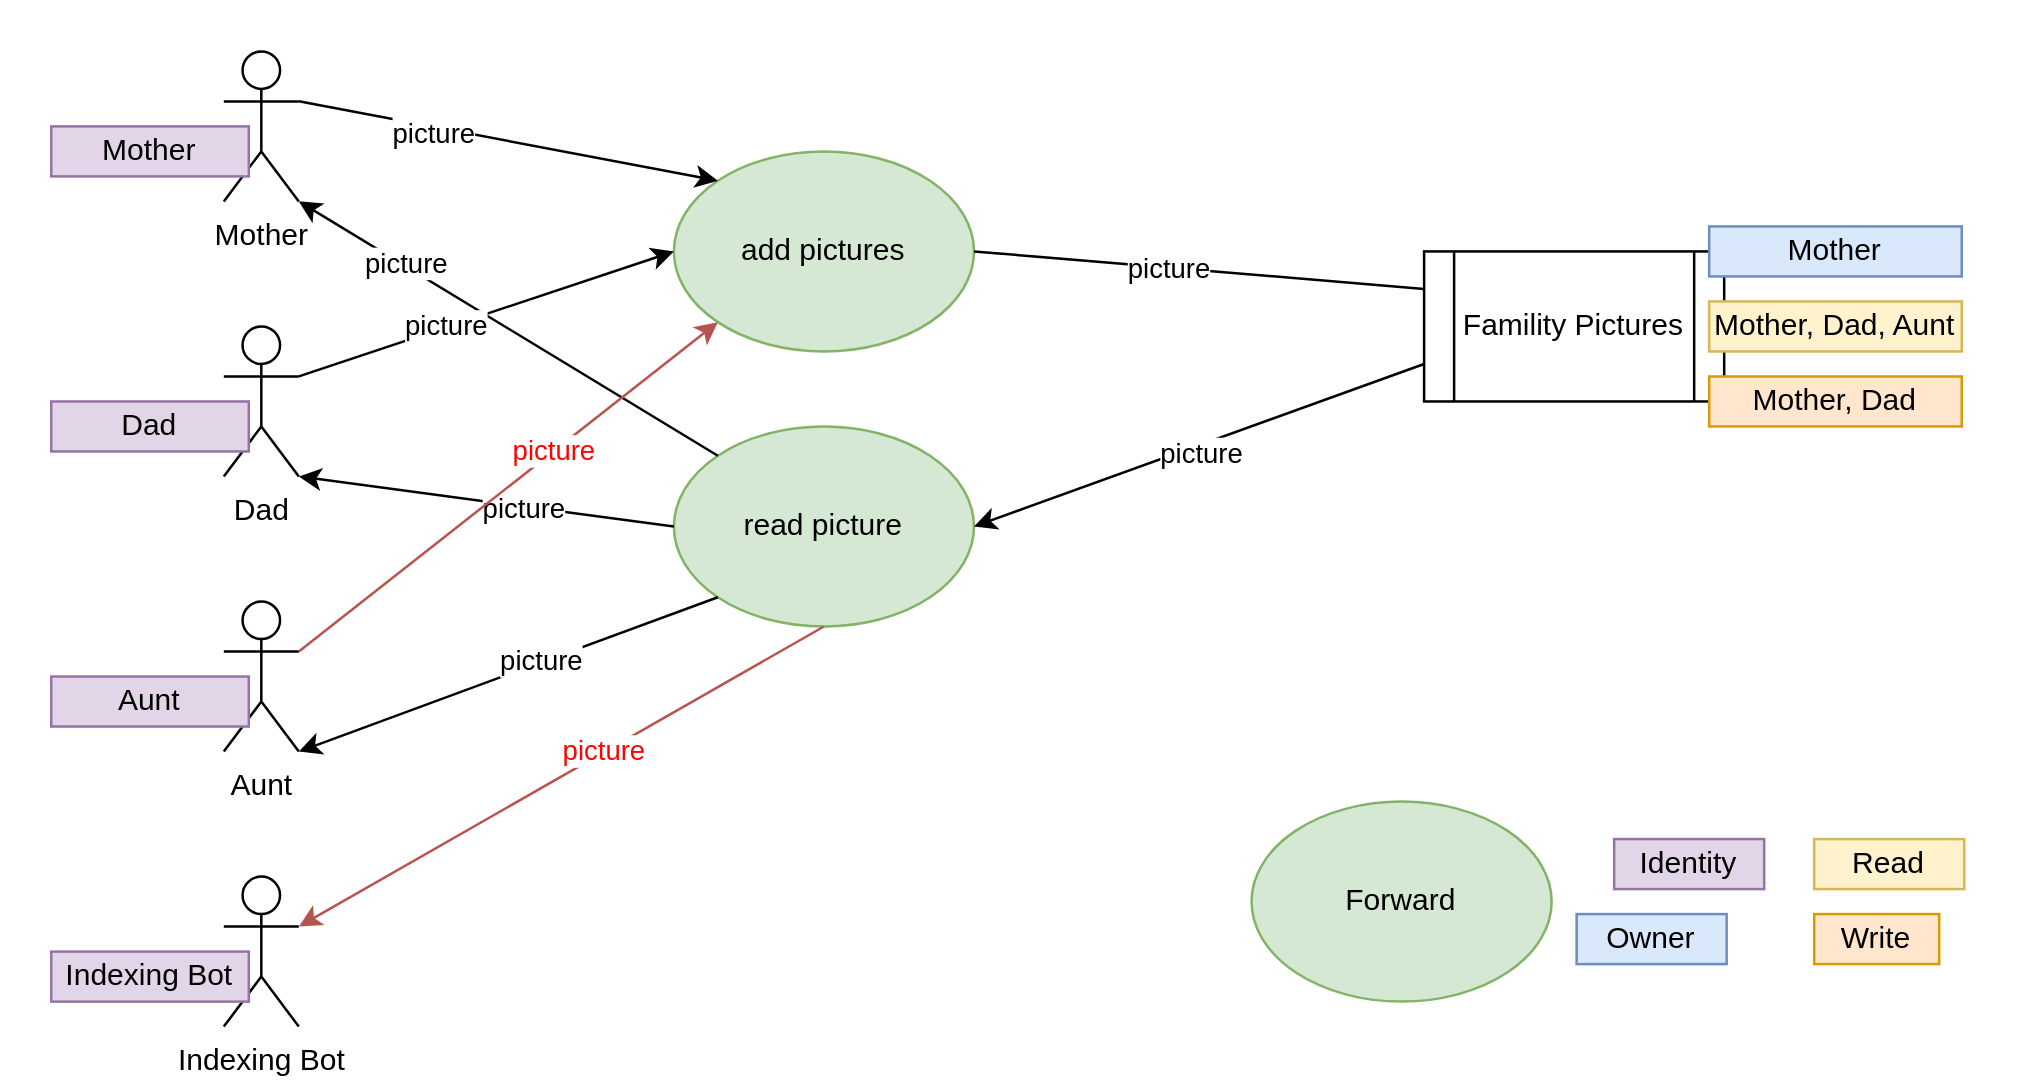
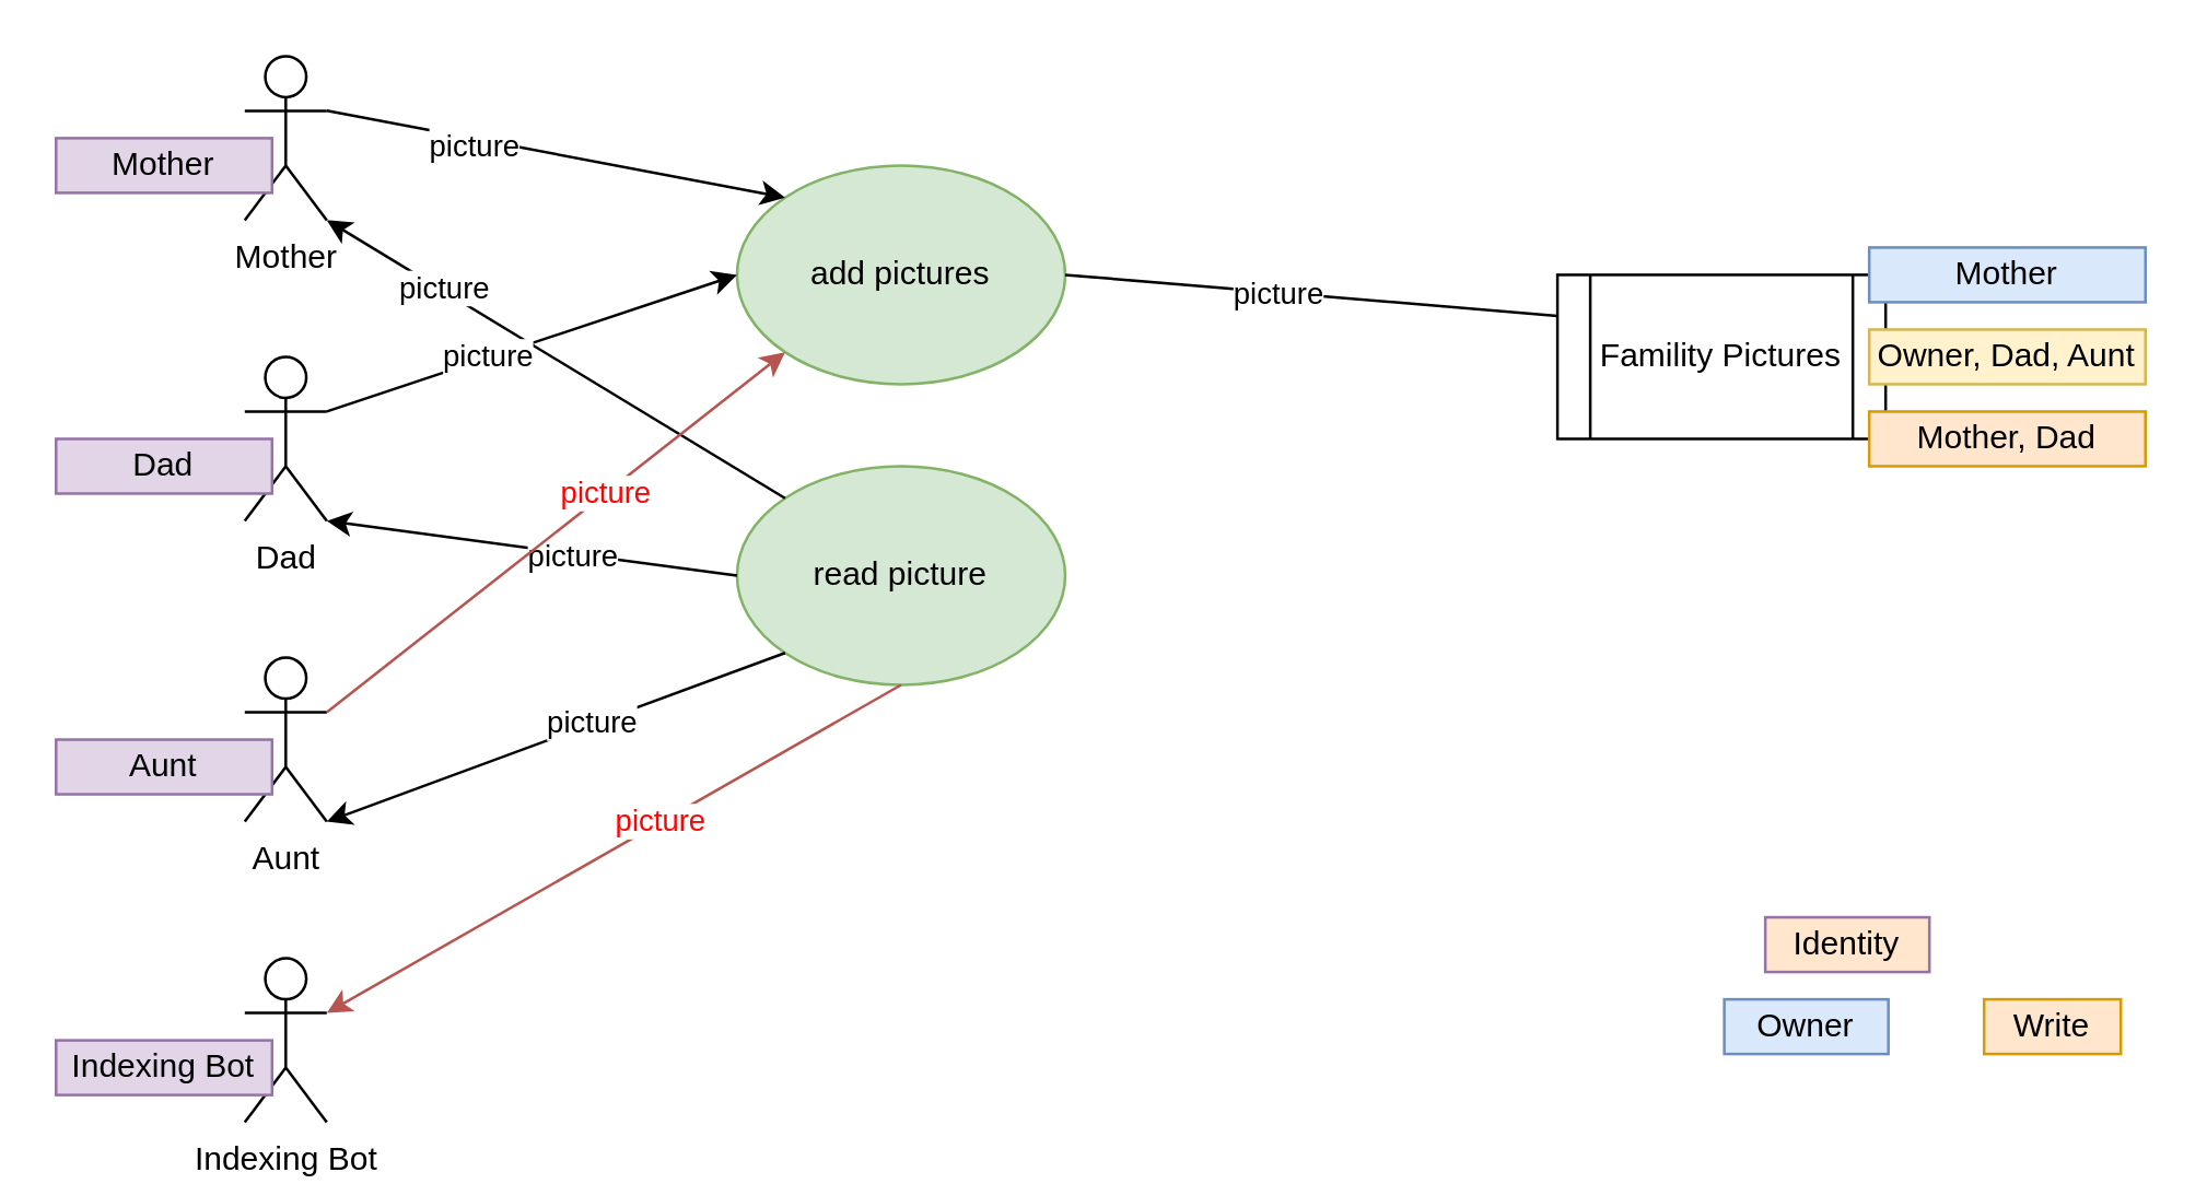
  <mxCell id="0" />
  <mxCell id="1" parent="0" />
  <mxCell id="2" value="Dad" style="shape=umlActor;verticalLabelPosition=bottom;verticalAlign=top;html=1;outlineConnect=0;" parent="1" vertex="1"><mxGeometry x="89" y="130" width="30" height="60" as="geometry" /></mxCell>
  <mxCell id="3" value="Famility Pictures" style="shape=process;whiteSpace=wrap;html=1;backgroundOutline=1;" parent="1" vertex="1"><mxGeometry x="569" y="100" width="120" height="60" as="geometry" /></mxCell>
  <mxCell id="4" value="Mother" style="shape=umlActor;verticalLabelPosition=bottom;verticalAlign=top;html=1;outlineConnect=0;" parent="1" vertex="1"><mxGeometry x="89" y="20" width="30" height="60" as="geometry" /></mxCell>
  <mxCell id="5" value="add pictures" style="ellipse;whiteSpace=wrap;html=1;fillColor=#d5e8d4;strokeColor=#82b366;" parent="1" vertex="1"><mxGeometry x="269" y="60" width="120" height="80" as="geometry" /></mxCell>
  <mxCell id="6" value="read picture" style="ellipse;whiteSpace=wrap;html=1;fillColor=#d5e8d4;strokeColor=#82b366;" parent="1" vertex="1"><mxGeometry x="269" y="170" width="120" height="80" as="geometry" /></mxCell>
  <mxCell id="7" value="Mother" style="rounded=0;whiteSpace=wrap;html=1;align=center;fillColor=#e1d5e7;strokeColor=#9673a6;" parent="1" vertex="1"><mxGeometry x="20" y="50" width="79" height="20" as="geometry" /></mxCell>
  <mxCell id="8" value="Dad" style="rounded=0;whiteSpace=wrap;html=1;align=center;fillColor=#e1d5e7;strokeColor=#9673a6;" parent="1" vertex="1"><mxGeometry x="20" y="160" width="79" height="20" as="geometry" /></mxCell>
  <mxCell id="9" value="Aunt" style="shape=umlActor;verticalLabelPosition=bottom;verticalAlign=top;html=1;outlineConnect=0;" parent="1" vertex="1"><mxGeometry x="89" y="240" width="30" height="60" as="geometry" /></mxCell>
  <mxCell id="10" value="Aunt" style="rounded=0;whiteSpace=wrap;html=1;align=center;fillColor=#e1d5e7;strokeColor=#9673a6;" parent="1" vertex="1"><mxGeometry x="20" y="270" width="79" height="20" as="geometry" /></mxCell>
  <mxCell id="11" value="" style="endArrow=classic;html=1;entryX=1;entryY=1;entryDx=0;entryDy=0;entryPerimeter=0;exitX=0;exitY=0;exitDx=0;exitDy=0;" parent="1" source="6" target="4" edge="1"><mxGeometry width="50" height="50" relative="1" as="geometry"><mxPoint x="209" y="-10" as="sourcePoint" /><mxPoint x="469" y="290" as="targetPoint" /></mxGeometry></mxCell>
  <mxCell id="12" value="picture" style="edgeLabel;html=1;align=center;verticalAlign=middle;resizable=0;points=[];" parent="11" vertex="1" connectable="0"><mxGeometry x="0.503" y="-1" relative="1" as="geometry"><mxPoint as="offset" /></mxGeometry></mxCell>
  <mxCell id="13" value="" style="endArrow=classic;html=1;exitX=0;exitY=0.5;exitDx=0;exitDy=0;entryX=1;entryY=1;entryDx=0;entryDy=0;entryPerimeter=0;" parent="1" source="6" target="2" edge="1"><mxGeometry width="50" height="50" relative="1" as="geometry"><mxPoint x="119" y="40" as="sourcePoint" /><mxPoint x="189" y="90" as="targetPoint" /></mxGeometry></mxCell>
  <mxCell id="14" value="picture" style="edgeLabel;html=1;align=center;verticalAlign=middle;resizable=0;points=[];" parent="13" vertex="1" connectable="0"><mxGeometry x="-0.199" y="1" relative="1" as="geometry"><mxPoint as="offset" /></mxGeometry></mxCell>
- <mxCell id="15" value="" style="endArrow=classic;html=1;exitX=0;exitY=0.75;exitDx=0;exitDy=0;entryX=1;entryY=0.5;entryDx=0;entryDy=0;" parent="1" source="3" target="6" edge="1"><mxGeometry width="50" height="50" relative="1" as="geometry"><mxPoint x="296.574" y="108.284" as="sourcePoint" /><mxPoint x="119" y="150" as="targetPoint" /></mxGeometry></mxCell>
- <mxCell id="16" value="picture" style="edgeLabel;html=1;align=center;verticalAlign=middle;resizable=0;points=[];" parent="15" vertex="1" connectable="0"><mxGeometry x="0.118" y="4" relative="1" as="geometry"><mxPoint x="10.28" y="-5.1" as="offset" /></mxGeometry></mxCell>
  <mxCell id="17" value="" style="endArrow=none;html=1;exitX=1;exitY=0.5;exitDx=0;exitDy=0;entryX=0;entryY=0.25;entryDx=0;entryDy=0;" parent="1" source="5" target="3" edge="1"><mxGeometry width="50" height="50" relative="1" as="geometry"><mxPoint x="579" y="100" as="sourcePoint" /><mxPoint x="399" y="80" as="targetPoint" /></mxGeometry></mxCell>
  <mxCell id="18" value="picture" style="edgeLabel;html=1;align=center;verticalAlign=middle;resizable=0;points=[];" parent="17" vertex="1" connectable="0"><mxGeometry x="-0.137" relative="1" as="geometry"><mxPoint as="offset" /></mxGeometry></mxCell>
  <mxCell id="19" value="" style="endArrow=classic;html=1;entryX=1;entryY=1;entryDx=0;entryDy=0;exitX=0;exitY=1;exitDx=0;exitDy=0;entryPerimeter=0;" parent="1" source="6" target="9" edge="1"><mxGeometry width="50" height="50" relative="1" as="geometry"><mxPoint x="419" y="290" as="sourcePoint" /><mxPoint x="579" y="115" as="targetPoint" /></mxGeometry></mxCell>
  <mxCell id="20" value="picture" style="edgeLabel;html=1;align=center;verticalAlign=middle;resizable=0;points=[];" parent="19" vertex="1" connectable="0"><mxGeometry x="-0.161" y="-1" relative="1" as="geometry"><mxPoint as="offset" /></mxGeometry></mxCell>
  <mxCell id="21" value="" style="endArrow=classic;html=1;entryX=0;entryY=0;entryDx=0;entryDy=0;exitX=1;exitY=0.333;exitDx=0;exitDy=0;exitPerimeter=0;" parent="1" source="4" target="5" edge="1"><mxGeometry width="50" height="50" relative="1" as="geometry"><mxPoint x="239" y="-10" as="sourcePoint" /><mxPoint x="119" y="40" as="targetPoint" /></mxGeometry></mxCell>
  <mxCell id="22" value="picture" style="edgeLabel;html=1;align=center;verticalAlign=middle;resizable=0;points=[];" parent="21" vertex="1" connectable="0"><mxGeometry x="-0.354" y="-2" relative="1" as="geometry"><mxPoint as="offset" /></mxGeometry></mxCell>
  <mxCell id="23" value="" style="endArrow=classic;html=1;exitX=1;exitY=0.333;exitDx=0;exitDy=0;entryX=0;entryY=0.5;entryDx=0;entryDy=0;exitPerimeter=0;" parent="1" source="2" target="5" edge="1"><mxGeometry width="50" height="50" relative="1" as="geometry"><mxPoint x="279" y="150" as="sourcePoint" /><mxPoint x="119" y="190" as="targetPoint" /></mxGeometry></mxCell>
  <mxCell id="24" value="picture" style="edgeLabel;html=1;align=center;verticalAlign=middle;resizable=0;points=[];" parent="23" vertex="1" connectable="0"><mxGeometry x="-0.222" y="1" relative="1" as="geometry"><mxPoint as="offset" /></mxGeometry></mxCell>
  <mxCell id="25" value="Indexing Bot" style="shape=umlActor;verticalLabelPosition=bottom;verticalAlign=top;html=1;outlineConnect=0;" parent="1" vertex="1"><mxGeometry x="89" y="350" width="30" height="60" as="geometry" /></mxCell>
  <mxCell id="26" value="Indexing Bot" style="rounded=0;whiteSpace=wrap;html=1;align=center;fillColor=#e1d5e7;strokeColor=#9673a6;" parent="1" vertex="1"><mxGeometry x="20" y="380" width="79" height="20" as="geometry" /></mxCell>
  <mxCell id="27" value="" style="endArrow=classic;html=1;entryX=1;entryY=0.333;entryDx=0;entryDy=0;fillColor=#f8cecc;strokeColor=#b85450;entryPerimeter=0;exitX=0.5;exitY=1;exitDx=0;exitDy=0;" parent="1" source="6" target="25" edge="1"><mxGeometry width="50" height="50" relative="1" as="geometry"><mxPoint x="320" y="380" as="sourcePoint" /><mxPoint x="119" y="260" as="targetPoint" /></mxGeometry></mxCell>
  <mxCell id="28" value="picture" style="edgeLabel;html=1;align=center;verticalAlign=middle;resizable=0;points=[];fontColor=#FF0303;" parent="27" vertex="1" connectable="0"><mxGeometry x="-0.161" y="-1" relative="1" as="geometry"><mxPoint as="offset" /></mxGeometry></mxCell>
  <mxCell id="29" value="" style="endArrow=classic;html=1;entryX=0;entryY=1;entryDx=0;entryDy=0;fillColor=#f8cecc;strokeColor=#b85450;exitX=1;exitY=0.333;exitDx=0;exitDy=0;exitPerimeter=0;" parent="1" source="9" target="5" edge="1"><mxGeometry width="50" height="50" relative="1" as="geometry"><mxPoint x="329" y="220" as="sourcePoint" /><mxPoint x="119" y="370" as="targetPoint" /></mxGeometry></mxCell>
  <mxCell id="30" value="picture" style="edgeLabel;html=1;align=center;verticalAlign=middle;resizable=0;points=[];fontColor=#FF0303;" parent="29" vertex="1" connectable="0"><mxGeometry x="-0.161" y="-1" relative="1" as="geometry"><mxPoint x="30.41" y="-25.79" as="offset" /></mxGeometry></mxCell>
- <mxCell id="31" value="Forward" style="ellipse;whiteSpace=wrap;html=1;fillColor=#d5e8d4;strokeColor=#82b366;" vertex="1" parent="1"><mxGeometry x="500" y="320" width="120" height="80" as="geometry" /></mxCell>
- <mxCell id="32" value="Identity" style="rounded=0;whiteSpace=wrap;html=1;align=center;fillColor=#e1d5e7;strokeColor=#9673a6;" vertex="1" parent="1"><mxGeometry x="645" y="335" width="60" height="20" as="geometry" /></mxCell>
+ <mxCell id="32" value="Identity" style="rounded=0;whiteSpace=wrap;html=1;align=center;fillColor=#ffe6cc;strokeColor=#9673a6;" vertex="1" parent="1"><mxGeometry x="645" y="335" width="60" height="20" as="geometry" /></mxCell>
  <mxCell id="33" value="Owner" style="rounded=0;whiteSpace=wrap;html=1;align=center;fillColor=#dae8fc;strokeColor=#6c8ebf;" vertex="1" parent="1"><mxGeometry x="630" y="365" width="60" height="20" as="geometry" /></mxCell>
- <mxCell id="34" value="Read" style="rounded=0;whiteSpace=wrap;html=1;align=center;fillColor=#fff2cc;strokeColor=#d6b656;" vertex="1" parent="1"><mxGeometry x="725" y="335" width="60" height="20" as="geometry" /></mxCell>
  <mxCell id="35" value="Write" style="rounded=0;whiteSpace=wrap;html=1;align=center;fillColor=#ffe6cc;strokeColor=#d79b00;" vertex="1" parent="1"><mxGeometry x="725" y="365" width="50" height="20" as="geometry" /></mxCell>
  <mxCell id="36" value="Mother" style="rounded=0;whiteSpace=wrap;html=1;align=center;fillColor=#dae8fc;strokeColor=#6c8ebf;" vertex="1" parent="1"><mxGeometry x="683" y="90" width="101" height="20" as="geometry" /></mxCell>
- <mxCell id="37" value="Mother, Dad, Aunt" style="rounded=0;whiteSpace=wrap;html=1;align=center;fillColor=#fff2cc;strokeColor=#d6b656;" vertex="1" parent="1"><mxGeometry x="683" y="120" width="101" height="20" as="geometry" /></mxCell>
+ <mxCell id="37" value="Owner, Dad, Aunt" style="rounded=0;whiteSpace=wrap;html=1;align=center;fillColor=#fff2cc;strokeColor=#d6b656;" vertex="1" parent="1"><mxGeometry x="683" y="120" width="101" height="20" as="geometry" /></mxCell>
  <mxCell id="38" value="Mother, Dad" style="rounded=0;whiteSpace=wrap;html=1;align=center;fillColor=#ffe6cc;strokeColor=#d79b00;" vertex="1" parent="1"><mxGeometry x="683" y="150" width="101" height="20" as="geometry" /></mxCell>
